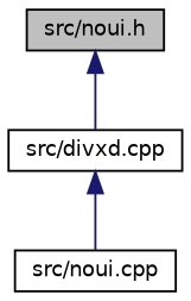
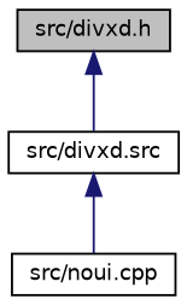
  digraph {
    node [color=black fillcolor=white fontname=Helvetica fontsize=10 shape=record style=filled]
    edge [color=midnightblue dir=back fontname=Helvetica fontsize=10 labelfontname=Helvetica labelfontsize=10 style=solid]
-   n1 [fillcolor=grey75 fontcolor=black height=0.2 label="src/noui.h" width=0.4]
-   n2 [height=0.2 label="src/divxd.cpp" width=0.4]
+   n1 [fillcolor=grey75 fontcolor=black height=0.2 label="src/divxd.h" width=0.4]
+   n2 [height=0.2 label="src/divxd.src" width=0.4]
    n3 [height=0.2 label="src/noui.cpp" width=0.4]
    n1 -> n2
    n2 -> n3
  }
